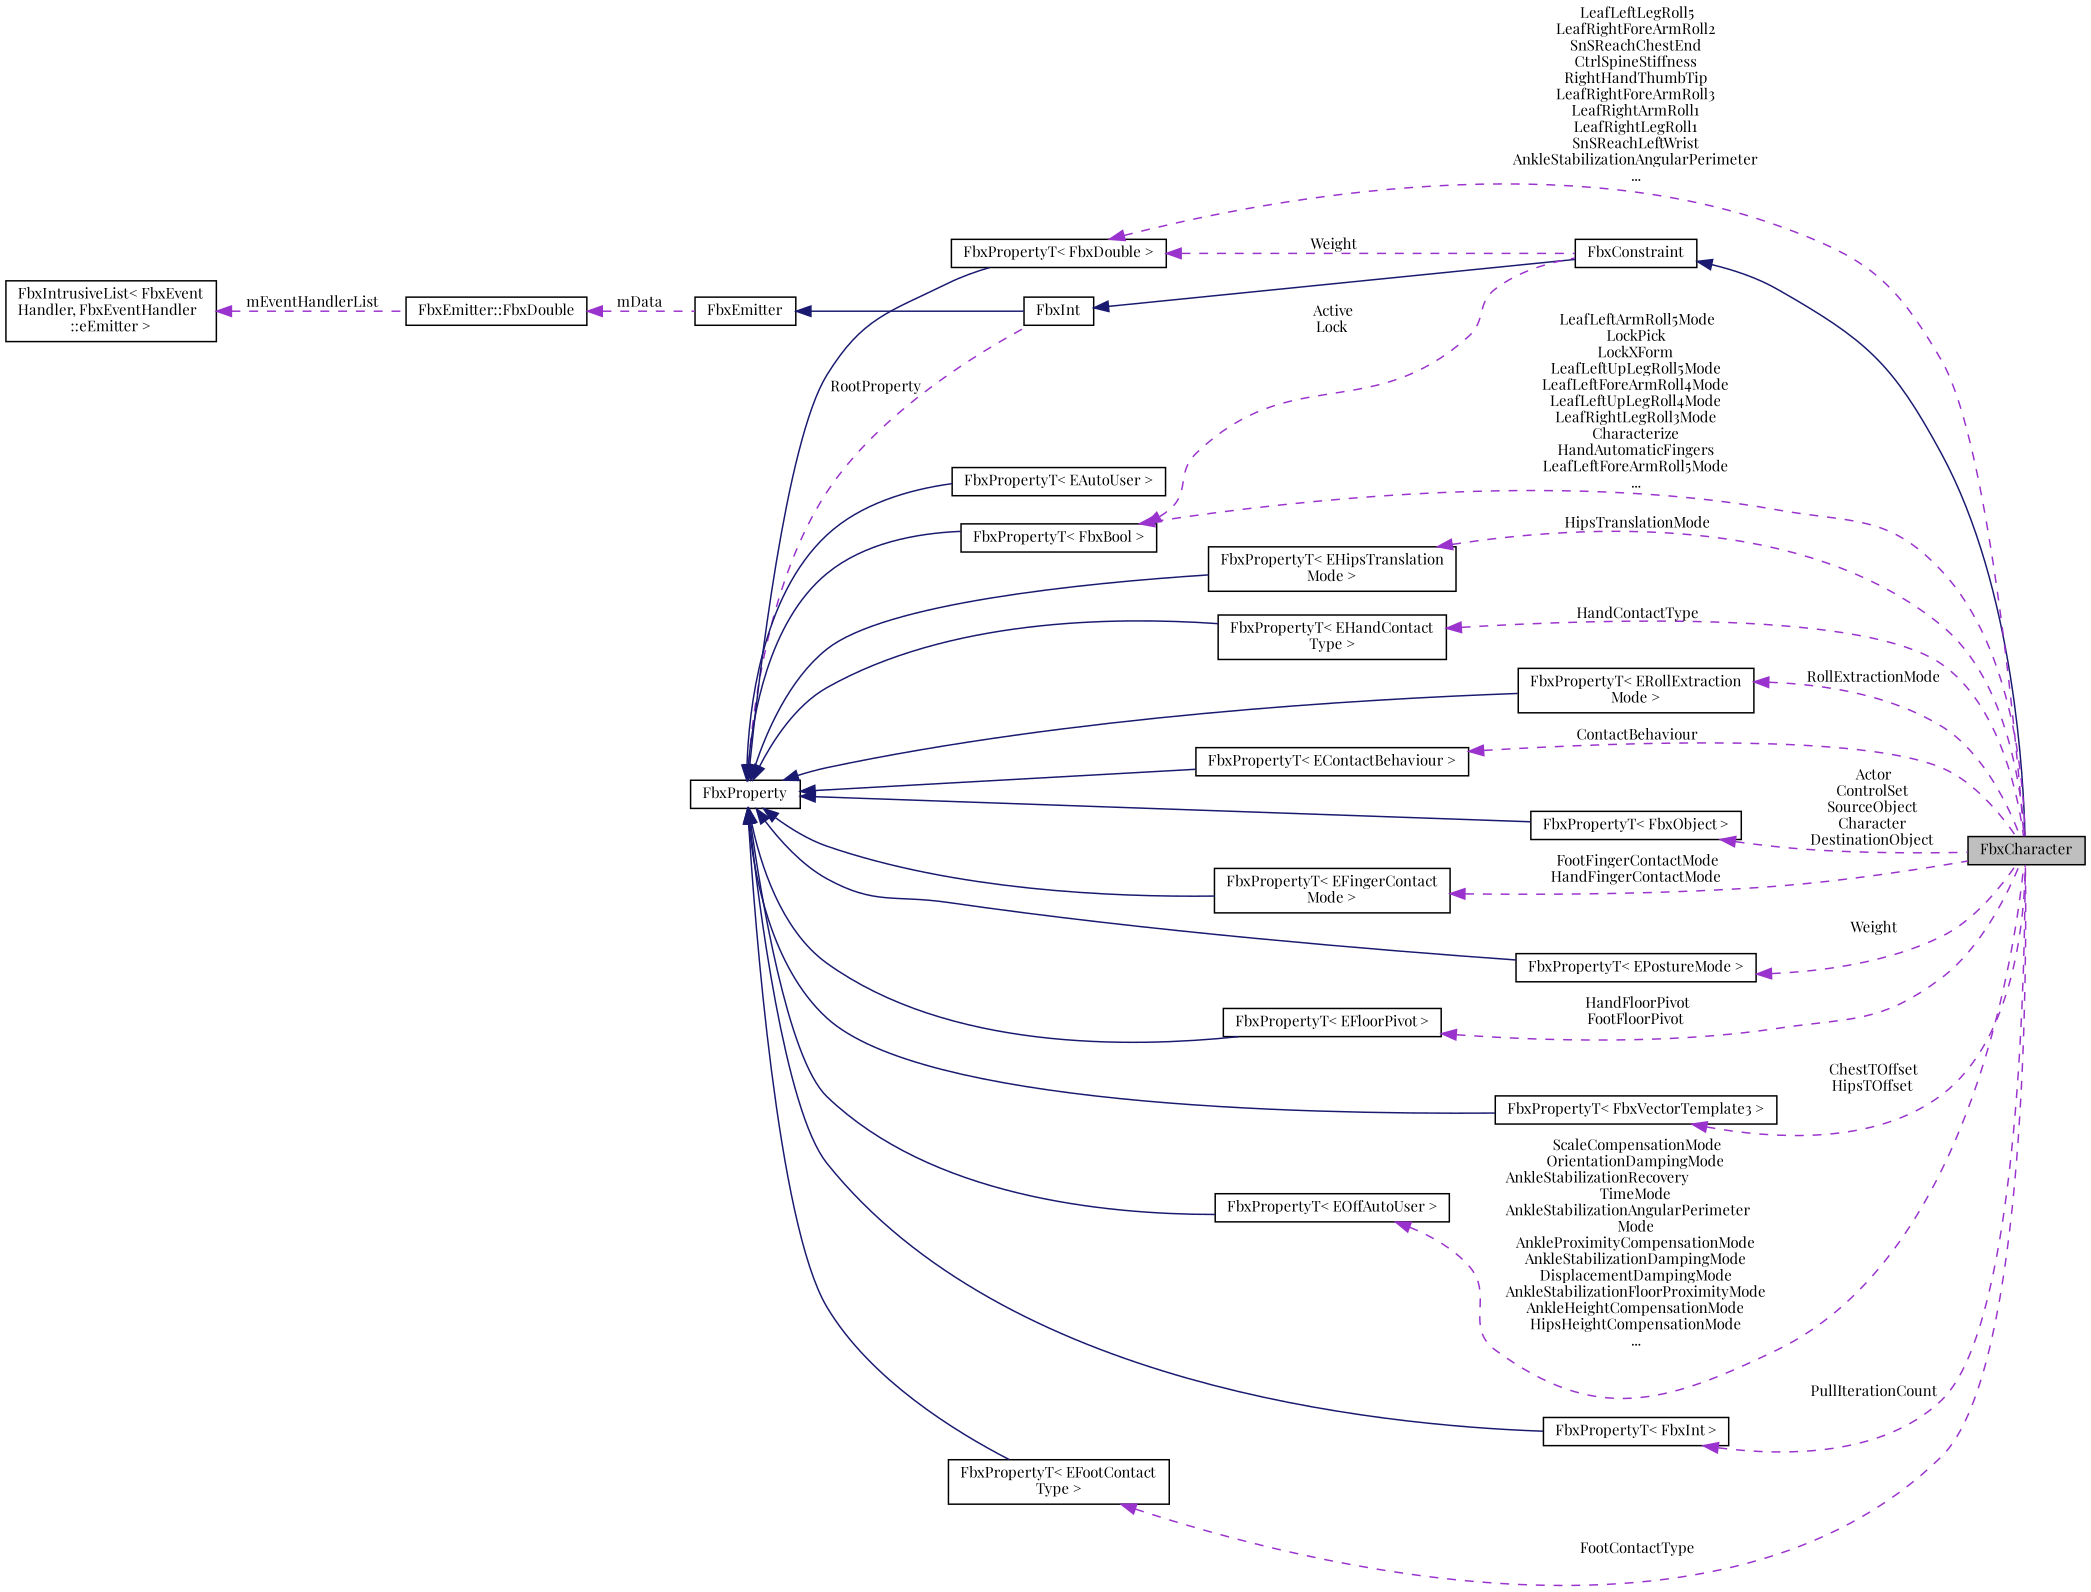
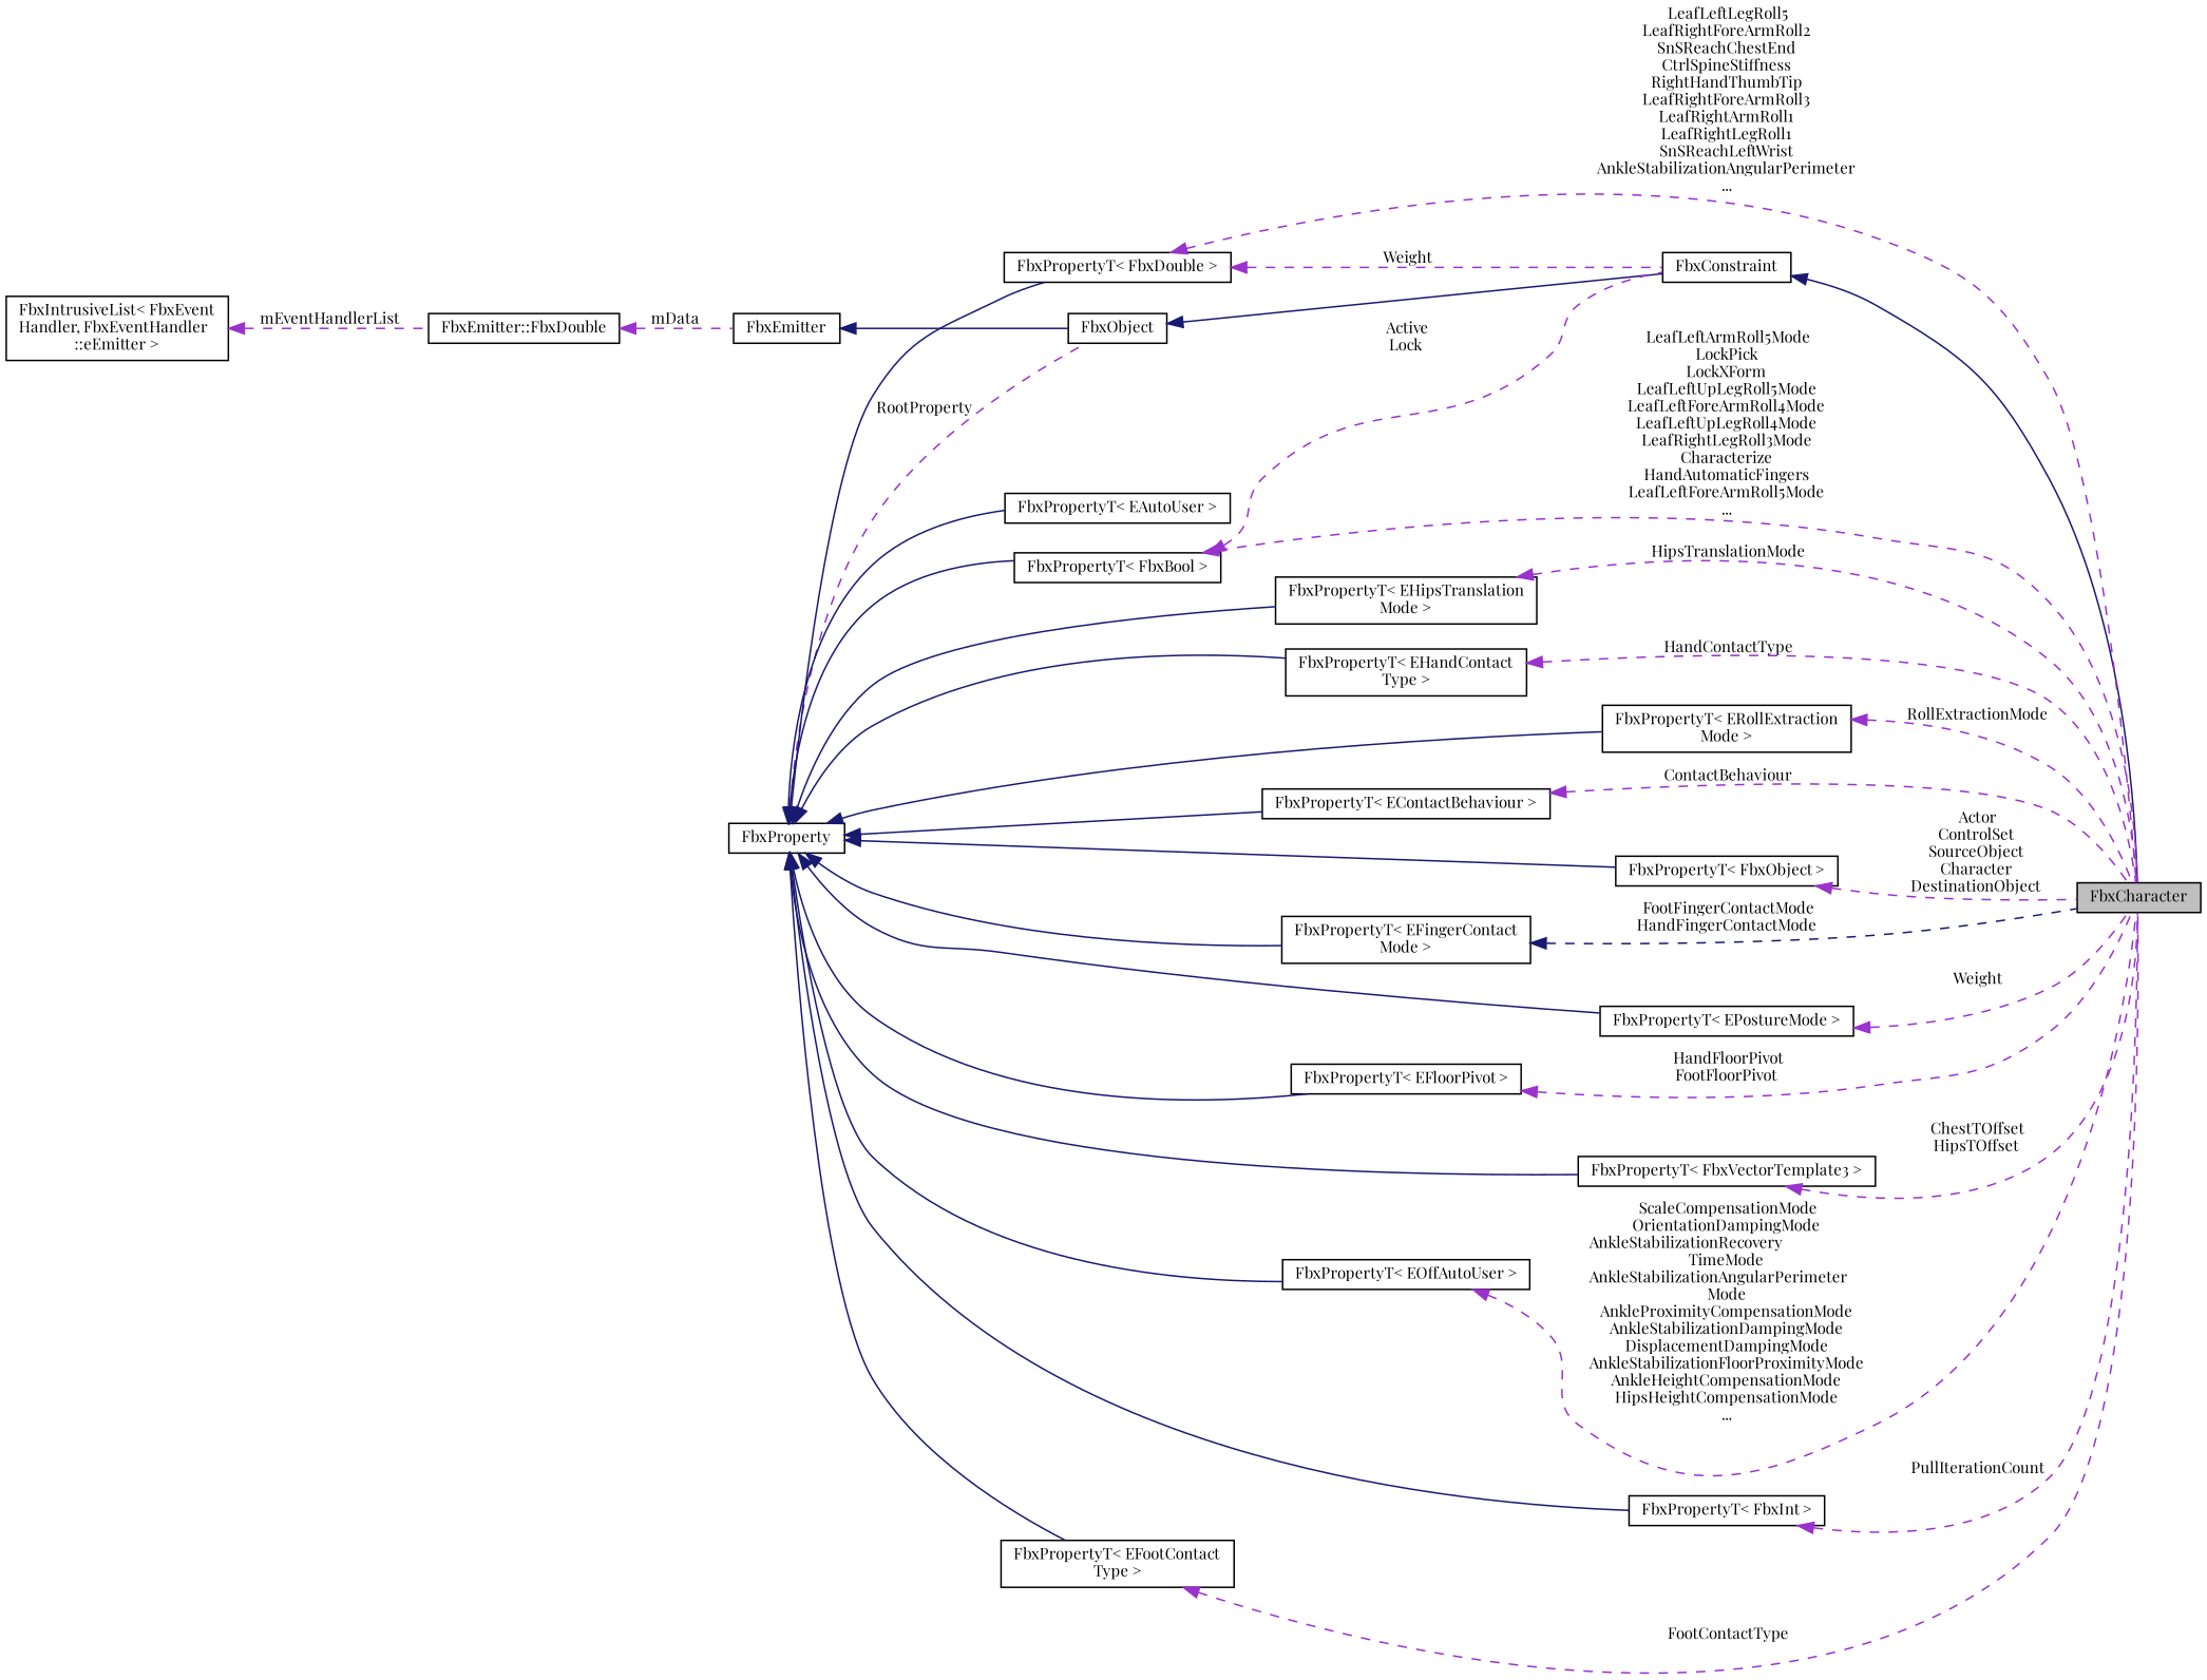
  digraph {
    fontname="Playfair Display"
    rankdir=LR
    node [color=black fillcolor=white fontname="Playfair Display" fontsize=10 shape=record style=filled]
    edge [color=darkorchid3 dir=back fontname="Playfair Display" fontsize=10 labelfontname=Helvetica labelfontsize=10 style=dashed]
    n1 [fillcolor=grey75 fontcolor=black height=0.2 label=FbxCharacter width=0.4]
    n2 [height=0.2 label=FbxConstraint width=0.4]
-   n3 [height=0.2 label=FbxInt width=0.4]
+   n3 [height=0.2 label=FbxObject width=0.4]
    n4 [height=0.2 label=FbxEmitter width=0.4]
    n5 [height=0.2 label="FbxEmitter::FbxDouble" width=0.4]
    n6 [height=0.2 label="FbxIntrusiveList\< FbxEvent\lHandler, FbxEventHandler\l::eEmitter \>" width=0.4]
    n7 [height=0.2 label=FbxProperty width=0.4]
    n8 [height=0.2 label="FbxPropertyT\< FbxDouble \>" width=0.4]
    n9 [height=0.2 label="FbxPropertyT\< FbxBool \>" width=0.4]
    n10 [height=0.2 label="FbxPropertyT\< EHipsTranslation\lMode \>" width=0.4]
    n11 [height=0.2 label="FbxPropertyT\< EHandContact\lType \>" width=0.4]
    n12 [height=0.2 label="FbxPropertyT\< EAutoUser \>" width=0.4]
    n13 [height=0.2 label="FbxPropertyT\< ERollExtraction\lMode \>" width=0.4]
    n14 [height=0.2 label="FbxPropertyT\< EContactBehaviour \>" width=0.4]
    n15 [height=0.2 label="FbxPropertyT\< FbxObject \>" width=0.4]
    n16 [height=0.2 label="FbxPropertyT\< EFingerContact\lMode \>" width=0.4]
    n17 [height=0.2 label="FbxPropertyT\< EPostureMode \>" width=0.4]
    n18 [height=0.2 label="FbxPropertyT\< EFloorPivot \>" width=0.4]
    n19 [height=0.2 label="FbxPropertyT\< FbxVectorTemplate3 \>" width=0.4]
    n20 [height=0.2 label="FbxPropertyT\< EOffAutoUser \>" width=0.4]
    n21 [height=0.2 label="FbxPropertyT\< FbxInt \>" width=0.4]
    n22 [height=0.2 label="FbxPropertyT\< EFootContact\lType \>" width=0.4]
    n2 -> n1 [color=midnightblue style=solid]
    n3 -> n2 [color=midnightblue style=solid]
    n4 -> n3 [color=midnightblue style=solid]
    n5 -> n4 [label=" mData"]
    n6 -> n5 [label=" mEventHandlerList"]
    n7 -> n3 [label=" RootProperty"]
    n7 -> n8 [color=midnightblue style=solid]
    n7 -> n9 [color=midnightblue style=solid]
    n7 -> n10 [color=midnightblue style=solid]
    n7 -> n11 [color=midnightblue style=solid]
    n7 -> n12 [color=midnightblue style=solid]
    n7 -> n13 [color=midnightblue style=solid]
    n7 -> n14 [color=midnightblue style=solid]
    n7 -> n15 [color=midnightblue style=solid]
    n7 -> n16 [color=midnightblue style=solid]
    n7 -> n17 [color=midnightblue style=solid]
    n7 -> n18 [color=midnightblue style=solid]
    n7 -> n19 [color=midnightblue style=solid]
    n7 -> n20 [color=midnightblue style=solid]
    n7 -> n21 [color=midnightblue style=solid]
    n7 -> n22 [color=midnightblue style=solid]
    n8 -> n1 [label=" LeafLeftLegRoll5\nLeafRightForeArmRoll2\nSnSReachChestEnd\nCtrlSpineStiffness\nRightHandThumbTip\nLeafRightForeArmRoll3\nLeafRightArmRoll1\nLeafRightLegRoll1\nSnSReachLeftWrist\nAnkleStabilizationAngularPerimeter\n..."]
    n8 -> n2 [label=" Weight"]
    n9 -> n1 [label=" LeafLeftArmRoll5Mode\nLockPick\nLockXForm\nLeafLeftUpLegRoll5Mode\nLeafLeftForeArmRoll4Mode\nLeafLeftUpLegRoll4Mode\nLeafRightLegRoll3Mode\nCharacterize\nHandAutomaticFingers\nLeafLeftForeArmRoll5Mode\n..."]
    n9 -> n2 [label=" Active\nLock"]
    n10 -> n1 [label=" HipsTranslationMode"]
    n11 -> n1 [label=" HandContactType"]
    n13 -> n1 [label=" RollExtractionMode"]
    n14 -> n1 [label=" ContactBehaviour"]
    n15 -> n1 [label=" Actor\nControlSet\nSourceObject\nCharacter\nDestinationObject"]
-   n16 -> n1 [label=" FootFingerContactMode\nHandFingerContactMode"]
+   n16 -> n1 [color=midnightblue label=" FootFingerContactMode\nHandFingerContactMode"]
    n17 -> n1 [label=" Weight"]
    n18 -> n1 [label=" HandFloorPivot\nFootFloorPivot"]
    n19 -> n1 [label=" ChestTOffset\nHipsTOffset"]
    n20 -> n1 [label=" ScaleCompensationMode\nOrientationDampingMode\nAnkleStabilizationRecovery\lTimeMode\nAnkleStabilizationAngularPerimeter\lMode\nAnkleProximityCompensationMode\nAnkleStabilizationDampingMode\nDisplacementDampingMode\nAnkleStabilizationFloorProximityMode\nAnkleHeightCompensationMode\nHipsHeightCompensationMode\n..."]
    n21 -> n1 [label=" PullIterationCount"]
    n22 -> n1 [label=" FootContactType"]
  }
